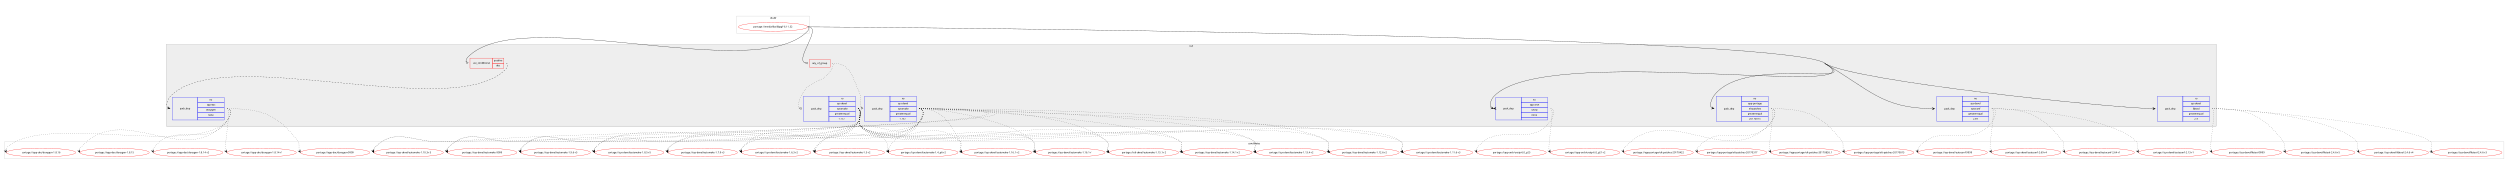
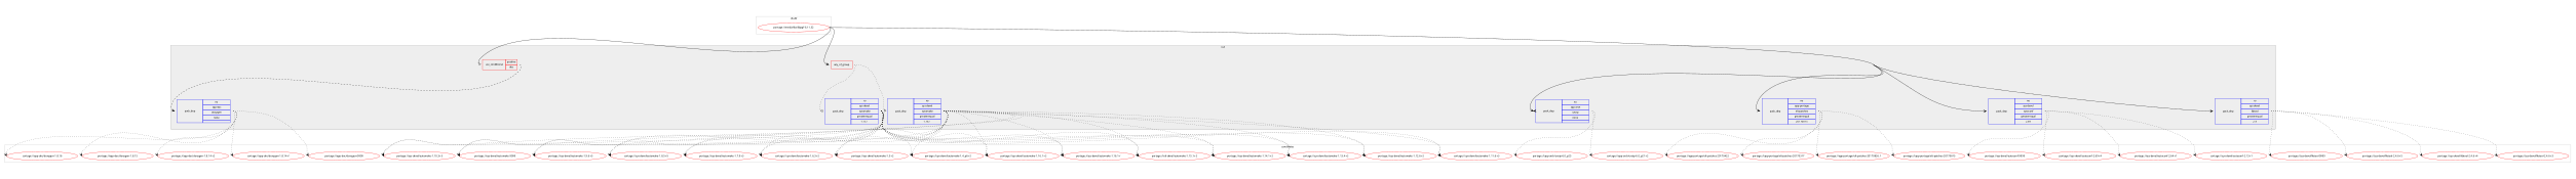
  digraph {
    compound=true
    concentrate=true
    fontname="Noto Sans"
    fontsize=10
    newrank=true
    rankdir=TB
    ranksep=1.5
    node [color=red fontname="Noto Sans" fontsize=10]
    edge [arrowhead=vee fontname="Noto Sans" headport=w style=dotted tailport=e weight=100]
    n1 [label="portage://media-libs/libpgf-6.11.32" width=4]
    n2 [color=blue label=<<TABLE BORDER="0" CELLBORDER="1" CELLSPACING="0" CELLPADDING="4" WIDTH="220"><TR><TD ROWSPAN="6" CELLPADDING="30">pack_dep</TD></TR><TR><TD WIDTH="110">no</TD></TR><TR><TD>sys-devel</TD></TR><TR><TD>automake</TD></TR><TR><TD>greaterequal</TD></TR><TR><TD>1.16.1</TD></TR></TABLE>> shape=none]
    n3 [color=blue label=<<TABLE BORDER="0" CELLBORDER="1" CELLSPACING="0" CELLPADDING="4" WIDTH="220"><TR><TD ROWSPAN="6" CELLPADDING="30">pack_dep</TD></TR><TR><TD WIDTH="110">no</TD></TR><TR><TD>sys-devel</TD></TR><TR><TD>automake</TD></TR><TR><TD>greaterequal</TD></TR><TR><TD>1.15.1</TD></TR></TABLE>> shape=none]
    n4 [label=<<TABLE BORDER="0" CELLBORDER="1" CELLSPACING="0" CELLPADDING="4"><TR><TD CELLPADDING="10">any_of_group</TD></TR></TABLE>> shape=none]
    n5 [color=blue label=<<TABLE BORDER="0" CELLBORDER="1" CELLSPACING="0" CELLPADDING="4" WIDTH="220"><TR><TD ROWSPAN="6" CELLPADDING="30">pack_dep</TD></TR><TR><TD WIDTH="110">no</TD></TR><TR><TD>app-doc</TD></TR><TR><TD>doxygen</TD></TR><TR><TD>none</TD></TR><TR><TD></TD></TR></TABLE>> shape=none]
    n6 [label=<<TABLE BORDER="0" CELLBORDER="1" CELLSPACING="0" CELLPADDING="4"><TR><TD ROWSPAN="3" CELLPADDING="10">use_conditional</TD></TR><TR><TD>positive</TD></TR><TR><TD>doc</TD></TR></TABLE>> shape=none]
    n7 [color=blue label=<<TABLE BORDER="0" CELLBORDER="1" CELLSPACING="0" CELLPADDING="4" WIDTH="220"><TR><TD ROWSPAN="6" CELLPADDING="30">pack_dep</TD></TR><TR><TD WIDTH="110">no</TD></TR><TR><TD>app-arch</TD></TR><TR><TD>unzip</TD></TR><TR><TD>none</TD></TR><TR><TD></TD></TR></TABLE>> shape=none]
    n8 [color=blue label=<<TABLE BORDER="0" CELLBORDER="1" CELLSPACING="0" CELLPADDING="4" WIDTH="220"><TR><TD ROWSPAN="6" CELLPADDING="30">pack_dep</TD></TR><TR><TD WIDTH="110">no</TD></TR><TR><TD>app-portage</TD></TR><TR><TD>elt-patches</TD></TR><TR><TD>greaterequal</TD></TR><TR><TD>20170815</TD></TR></TABLE>> shape=none]
    n9 [color=blue label=<<TABLE BORDER="0" CELLBORDER="1" CELLSPACING="0" CELLPADDING="4" WIDTH="220"><TR><TD ROWSPAN="6" CELLPADDING="30">pack_dep</TD></TR><TR><TD WIDTH="110">no</TD></TR><TR><TD>sys-devel</TD></TR><TR><TD>autoconf</TD></TR><TR><TD>greaterequal</TD></TR><TR><TD>2.69</TD></TR></TABLE>> shape=none]
    n10 [color=blue label=<<TABLE BORDER="0" CELLBORDER="1" CELLSPACING="0" CELLPADDING="4" WIDTH="220"><TR><TD ROWSPAN="6" CELLPADDING="30">pack_dep</TD></TR><TR><TD WIDTH="110">no</TD></TR><TR><TD>sys-devel</TD></TR><TR><TD>libtool</TD></TR><TR><TD>greaterequal</TD></TR><TR><TD>2.4</TD></TR></TABLE>> shape=none]
    n11 [label="portage://sys-devel/automake-1.10.3-r3" width=4]
    n12 [label="portage://sys-devel/automake-1.11.6-r3" width=4]
    n13 [label="portage://sys-devel/automake-1.12.6-r2" width=4]
    n14 [label="portage://sys-devel/automake-1.13.4-r2" width=4]
    n15 [label="portage://sys-devel/automake-1.14.1-r2" width=4]
    n16 [label="portage://elt-devel/automake-1.15.1-r2" width=4]
    n17 [label="portage://sys-devel/automake-1.16.1-r1" width=4]
    n18 [label="portage://sys-devel/automake-1.16.1-r2" width=4]
    n19 [label="portage://sys-devel/automake-1.4_p6-r2" width=4]
    n20 [label="portage://sys-devel/automake-1.5-r2" width=4]
    n21 [label="portage://sys-devel/automake-1.6.3-r2" width=4]
    n22 [label="portage://sys-devel/automake-1.7.9-r3" width=4]
    n23 [label="portage://sys-devel/automake-1.8.5-r5" width=4]
    n24 [label="portage://sys-devel/automake-1.9.6-r5" width=4]
    n25 [label="portage://sys-devel/automake-9999" width=4]
    n26 [label="portage://app-doc/doxygen-1.8.14-r1" width=4]
    n27 [label="portage://app-doc/doxygen-1.8.14-r2" width=4]
    n28 [label="portage://app-doc/doxygen-1.8.15" width=4]
    n29 [label="portage://app-doc/doxygen-1.8.16" width=4]
    n30 [label="portage://app-doc/doxygen-9999" width=4]
    n31 [label="portage://app-arch/unzip-6.0_p21-r2" width=4]
    n32 [label="portage://app-arch/unzip-6.0_p25" width=4]
    n33 [label="portage://app-portage/elt-patches-20170317" width=4]
    n34 [label="portage://app-portage/elt-patches-20170422" width=4]
    n35 [label="portage://app-portage/elt-patches-20170815" width=4]
    n36 [label="portage://app-portage/elt-patches-20170826.1" width=4]
    n37 [label="portage://sys-devel/autoconf-2.13-r1" width=4]
    n38 [label="portage://sys-devel/autoconf-2.64-r1" width=4]
    n39 [label="portage://sys-devel/autoconf-2.69-r4" width=4]
    n40 [label="portage://sys-devel/autoconf-9999" width=4]
    n41 [label="portage://sys-devel/libtool-2.4.6-r3" width=4]
    n42 [label="portage://sys-devel/libtool-2.4.6-r4" width=4]
    n43 [label="portage://sys-devel/libtool-2.4.6-r5" width=4]
    n44 [label="portage://sys-devel/libtool-9999" width=4]
    subgraph cluster_1 {
      color=gray
      label=<<i>ebuild</i>>
      rank=same
      n1
    }
    subgraph cluster_2 {
      color=gray
      label=<<i>dependencies</i>>
      subgraph cluster_3 {
        color=gray
        fillcolor="#eeeeee"
        label=<<i>compile</i>>
        style=filled
        subgraph sub_4 {
          color=gray
          fillcolor="#eeeeee"
          label=<<i>compile</i>>
          style=filled
          n4
          subgraph sub_5 {
            color=gray
            fillcolor="#eeeeee"
            label=<<i>compile</i>>
            style=filled
            n2
          }
          subgraph sub_6 {
            color=gray
            fillcolor="#eeeeee"
            label=<<i>compile</i>>
            style=filled
            n3
          }
        }
        subgraph sub_7 {
          color=gray
          fillcolor="#eeeeee"
          label=<<i>compile</i>>
          style=filled
          n6
          subgraph sub_8 {
            color=gray
            fillcolor="#eeeeee"
            label=<<i>compile</i>>
            style=filled
            n5
          }
        }
        subgraph sub_9 {
          color=gray
          fillcolor="#eeeeee"
          label=<<i>compile</i>>
          style=filled
          n7
        }
        subgraph sub_10 {
          color=gray
          fillcolor="#eeeeee"
          label=<<i>compile</i>>
          style=filled
          n8
        }
        subgraph sub_11 {
          color=gray
          fillcolor="#eeeeee"
          label=<<i>compile</i>>
          style=filled
          n9
        }
        subgraph sub_12 {
          color=gray
          fillcolor="#eeeeee"
          label=<<i>compile</i>>
          style=filled
          n10
        }
      }
      subgraph cluster_13 {
        color=gray
        fillcolor="#eeeeee"
        label=<<i>compile and run</i>>
        style=filled
      }
      subgraph cluster_14 {
        color=gray
        fillcolor="#eeeeee"
        label=<<i>run</i>>
        style=filled
      }
    }
    subgraph cluster_15 {
      color=gray
      label=<<i>candidates</i>>
      rank=same
      subgraph sub_16 {
        color=black
        label=<<i>candidates</i>>
        nodesep=1
        rank=same
        n11
        n12
        n13
        n14
        n15
        n16
        n17
        n18
        n19
        n20
        n21
        n22
        n23
        n24
        n25
      }
      subgraph sub_17 {
        color=black
        label=<<i>candidates</i>>
        nodesep=1
        rank=same
        n11
        n12
        n13
        n14
        n15
        n16
        n17
        n18
        n19
        n20
        n21
        n22
        n23
        n24
        n25
      }
      subgraph sub_18 {
        color=black
        label=<<i>candidates</i>>
        nodesep=1
        rank=same
        n26
        n27
        n28
        n29
        n30
      }
      subgraph sub_19 {
        color=black
        label=<<i>candidates</i>>
        nodesep=1
        rank=same
        n31
        n32
      }
      subgraph sub_20 {
        color=black
        label=<<i>candidates</i>>
        nodesep=1
        rank=same
        n33
        n34
        n35
        n36
      }
      subgraph sub_21 {
        color=black
        label=<<i>candidates</i>>
        nodesep=1
        rank=same
        n37
        n38
        n39
        n40
      }
      subgraph sub_22 {
        color=black
        label=<<i>candidates</i>>
        nodesep=1
        rank=same
        n41
        n42
        n43
        n44
      }
    }
-   n1 -> n4 [arrowhead=oinv style=solid weight=20]
+   n1 -> n4 [style=solid weight=20]
    n1 -> n6 [arrowhead=oinv style=solid weight=20]
    n1 -> n7 [style=solid weight=20]
    n1 -> n8 [style=solid weight=20]
    n1 -> n9 [style=solid weight=20]
    n1 -> n10 [style=solid weight=20]
    n2 -> n11
    n2 -> n12
    n2 -> n13
    n2 -> n14
    n2 -> n15
    n2 -> n16
    n2 -> n17
    n2 -> n18
    n2 -> n19
    n2 -> n20
    n2 -> n21
    n2 -> n22
    n2 -> n23
    n2 -> n24
    n2 -> n25
    n3 -> n11
    n3 -> n12
    n3 -> n13
    n3 -> n14
    n3 -> n15
    n3 -> n16
    n3 -> n17
    n3 -> n18
    n3 -> n19
    n3 -> n20
    n3 -> n21
    n3 -> n22
    n3 -> n23
    n3 -> n24
    n3 -> n25
    n4 -> n2 [arrowhead=oinv weight=20]
    n4 -> n3 [arrowhead=oinv weight=20]
    n5 -> n26
    n5 -> n27
    n5 -> n28
    n5 -> n29
    n5 -> n30
    n6 -> n5 [style=dashed weight=20]
    n7 -> n31
    n7 -> n32
    n8 -> n33
    n8 -> n34
    n8 -> n35
    n8 -> n36
    n9 -> n37
    n9 -> n38
    n9 -> n39
    n9 -> n40
    n10 -> n41
    n10 -> n42
    n10 -> n43
    n10 -> n44
  }
